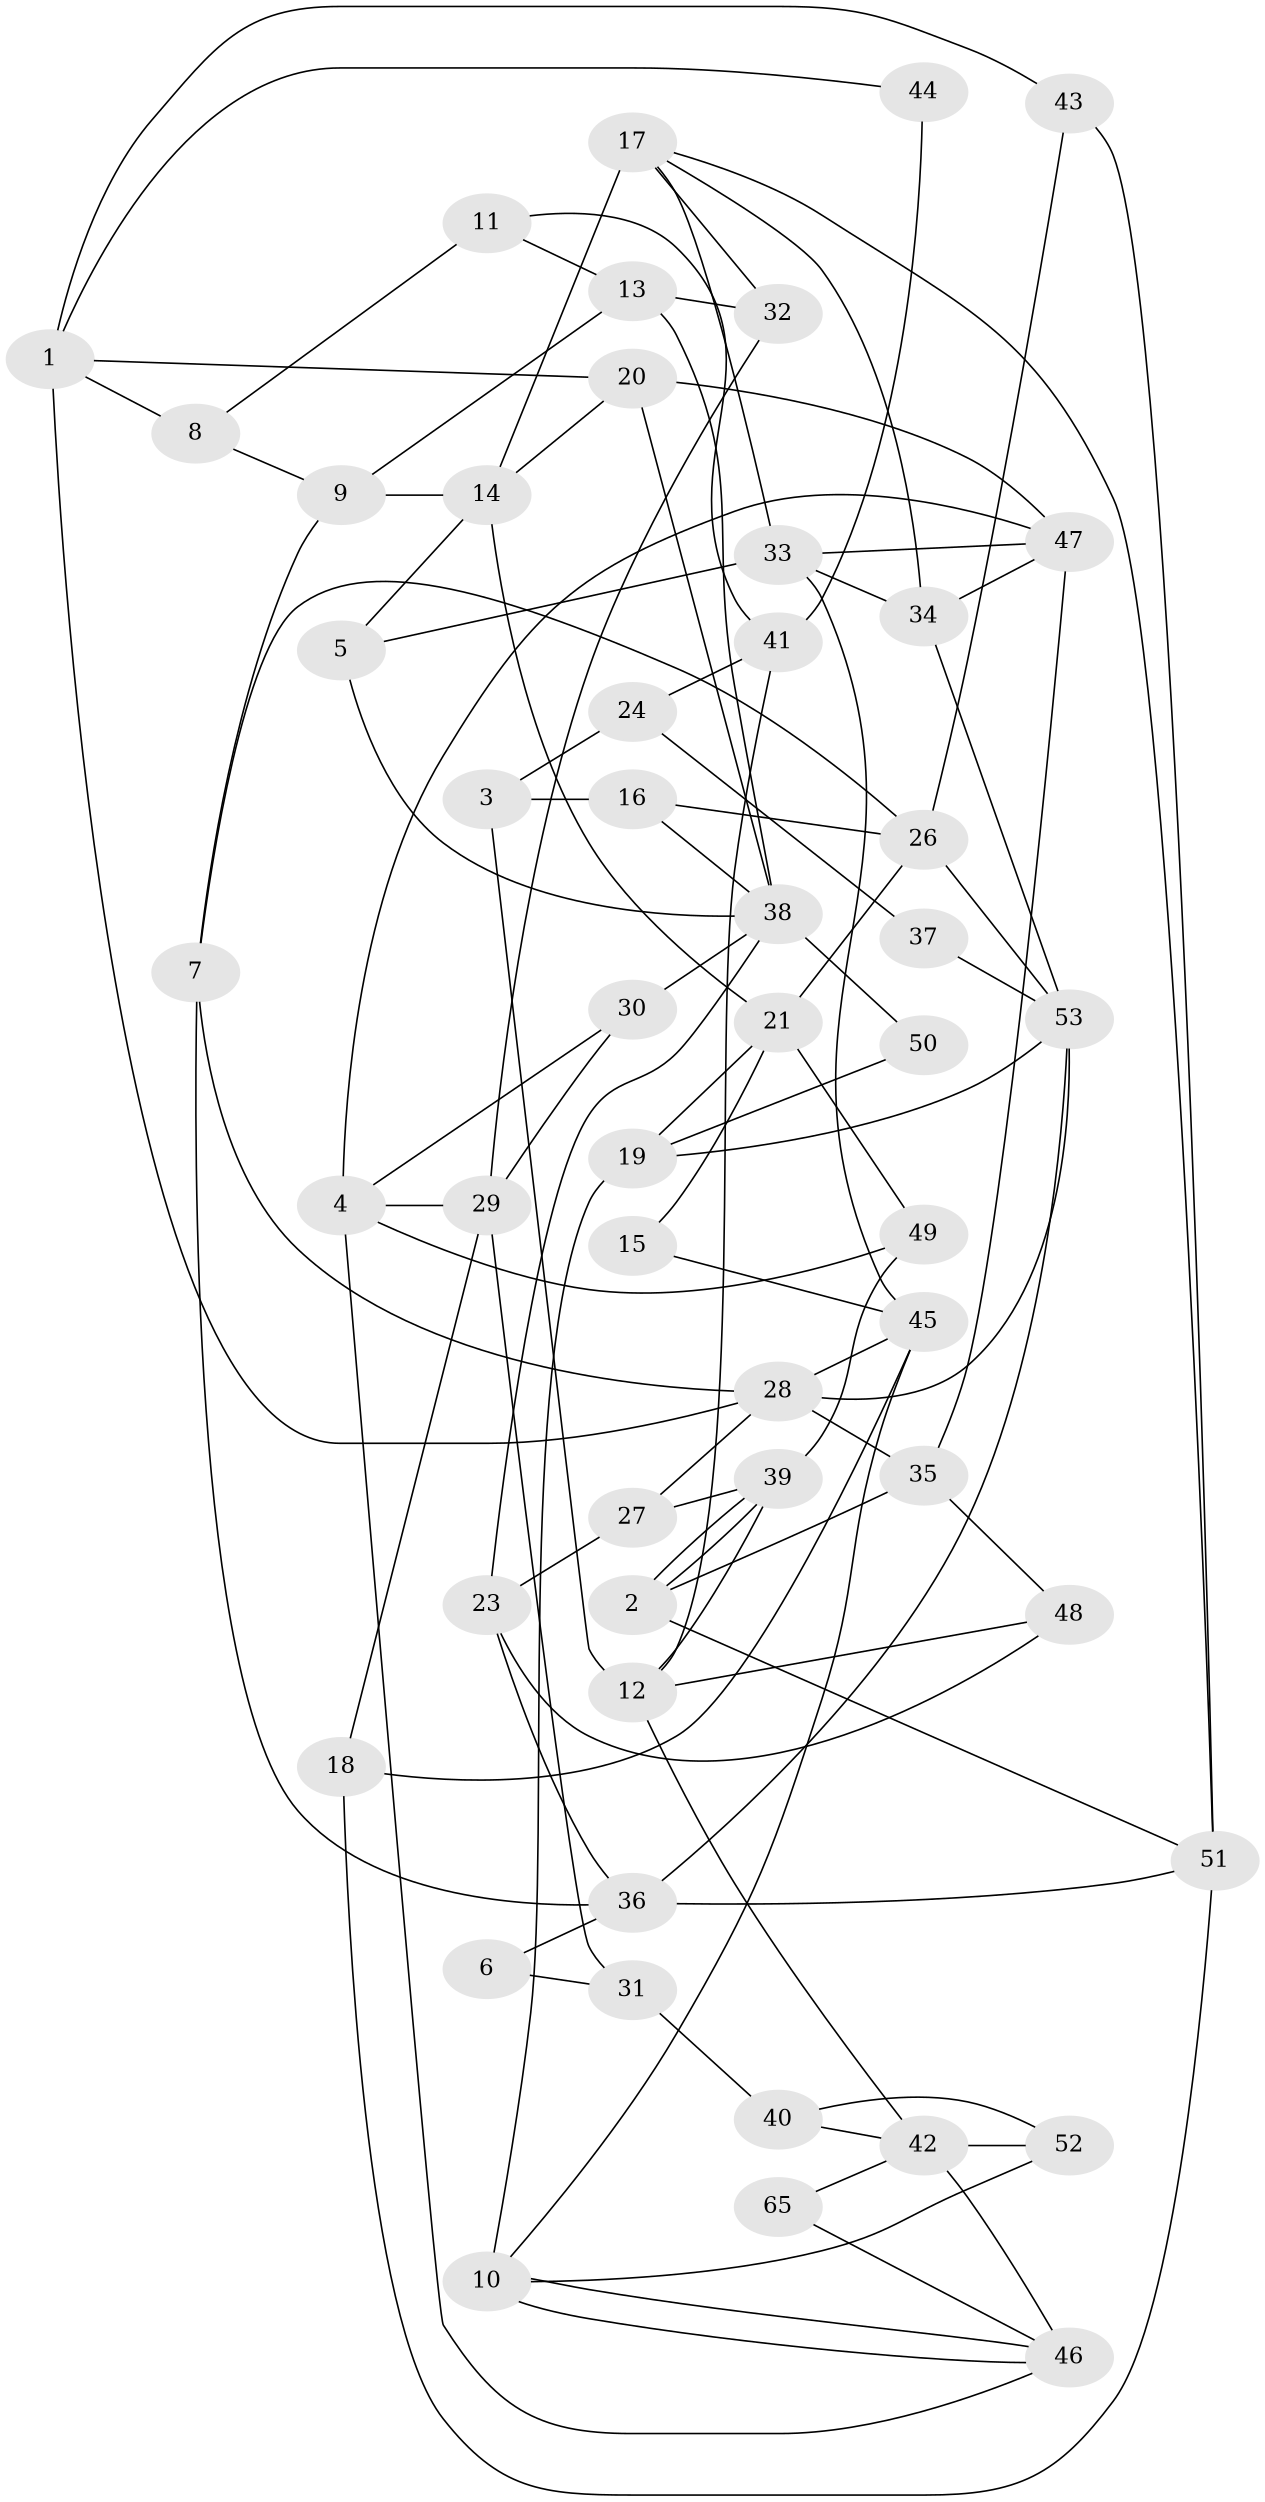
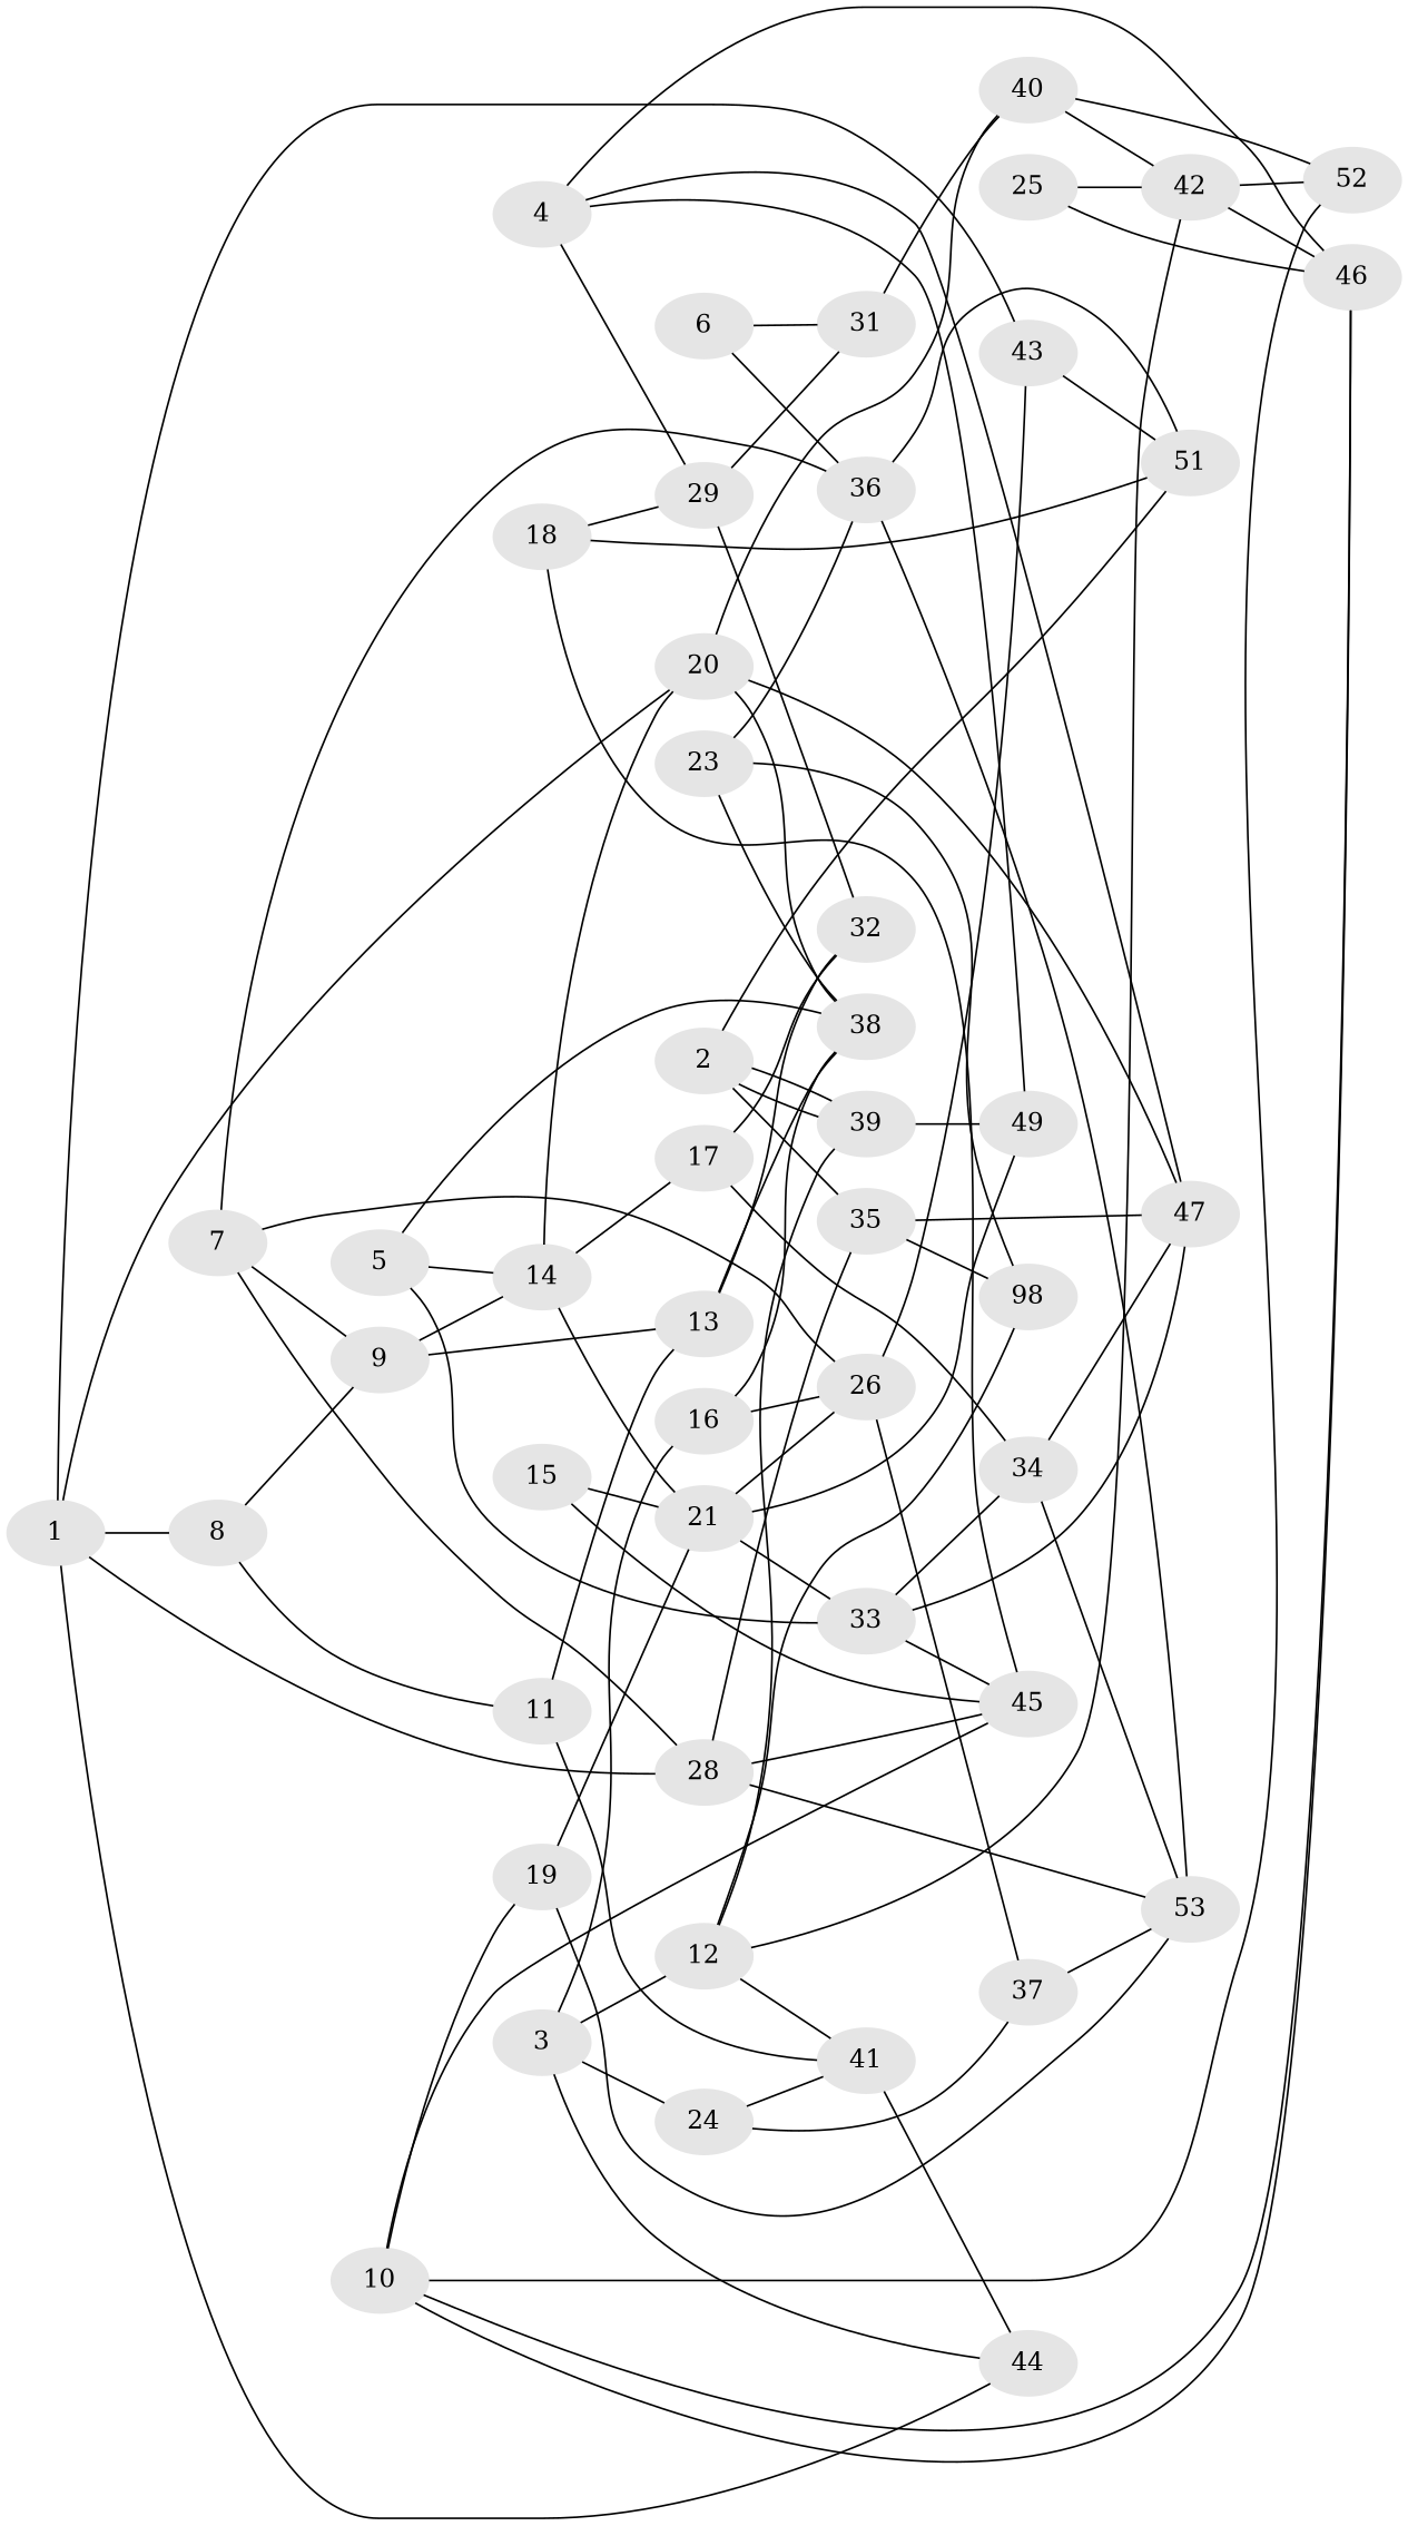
  graph {
    rankdir=LR
    node [color=gray90 style=filled]
    1
    8
    20
    28
    43
    44
    9
    11
    47
    38
    40
    35
    45
    53
    51
    2
    39
-   48
+   48 [label=98]
    49
    3
    12
    16
    24
    41
    42
    26
    37
    4
    29
-   30
    46
    31
    32
    5
    14
    33
    17
    21
    34
-   50
    6
    36
    7
    13
    10
    19
    52
    15
    18
    23
-   27
-   25 [label=65]
+   25
    1 -- 8
    1 -- 20
    1 -- 28
    1 -- 43
    1 -- 44
    8 -- 9
    8 -- 11
    20 -- 47
    20 -- 38
+   20 -- 40
    28 -- 35
    28 -- 45
    28 -- 53
    43 -- 51
    9 -- 14
    9 -- 13
    11 -- 41
    11 -- 13
-   38 -- 50
    40 -- 42
    40 -- 52
    35 -- 47
    35 -- 48
    2 -- 35
    2 -- 51
    2 -- 39
    2 -- 39
    39 -- 49
+   3 -- 44
    3 -- 12
    3 -- 16
    3 -- 24
    12 -- 39
    12 -- 48
    12 -- 41
    12 -- 42
    16 -- 38
    16 -- 26
    24 -- 41
    24 -- 37
    41 -- 44
    42 -- 46
    42 -- 52
    26 -- 43
-   26 -- 53
+   26 -- 37
    37 -- 53
    4 -- 47
    4 -- 49
    4 -- 29
-   4 -- 30
    4 -- 46
-   29 -- 30
    29 -- 31
    29 -- 32
-   30 -- 38
    31 -- 40
    5 -- 38
    5 -- 14
    5 -- 33
    14 -- 20
    14 -- 17
    14 -- 21
    33 -- 47
    33 -- 45
    33 -- 34
-   17 -- 51
    17 -- 32
    17 -- 34
    21 -- 49
    21 -- 26
-   17 -- 33
+   21 -- 33
    34 -- 47
    34 -- 53
    6 -- 31
    6 -- 36
    36 -- 53
    36 -- 51
    7 -- 28
    7 -- 9
    7 -- 26
    7 -- 36
    13 -- 38
    13 -- 32
    10 -- 45
    10 -- 46
    10 -- 46
    10 -- 19
    10 -- 52
    19 -- 53
    19 -- 21
-   19 -- 50
    15 -- 45
    15 -- 21
    18 -- 45
    18 -- 51
    18 -- 29
    23 -- 38
    23 -- 48
    23 -- 36
-   23 -- 27
-   27 -- 28
-   27 -- 39
    25 -- 42
    25 -- 46
  }
